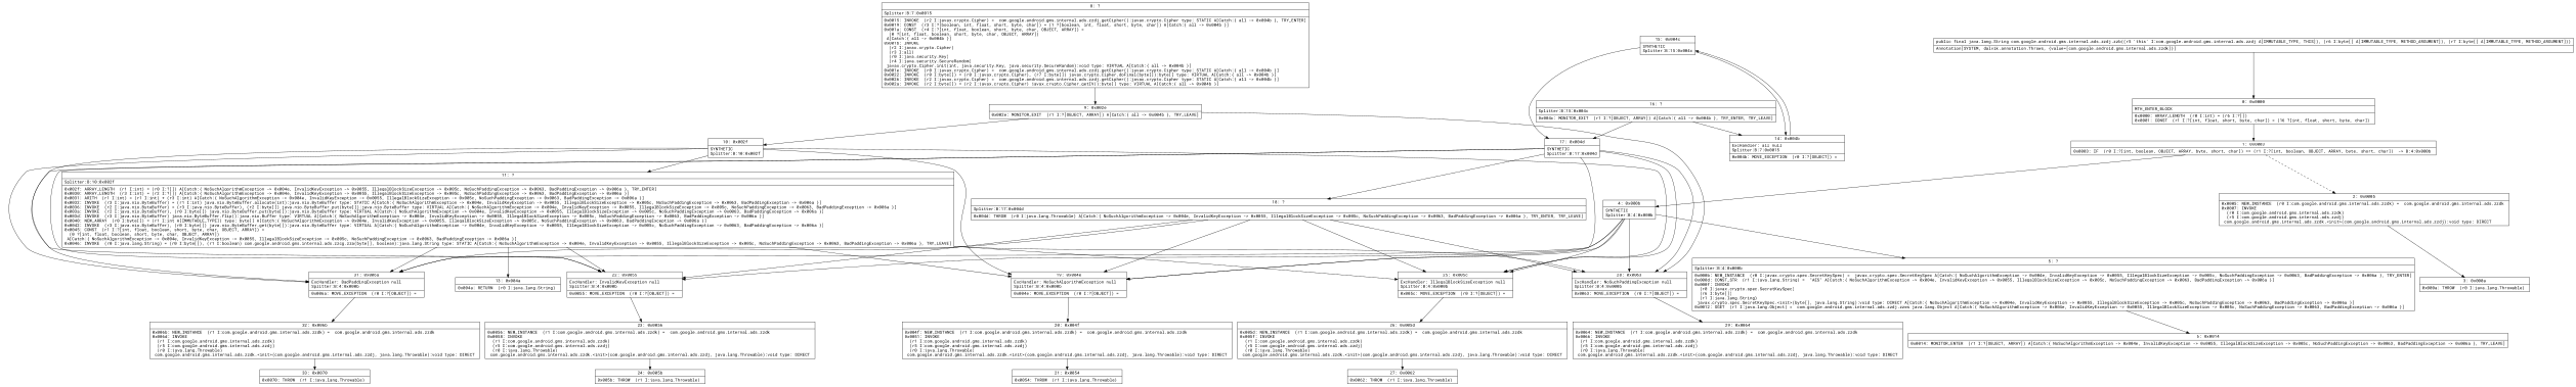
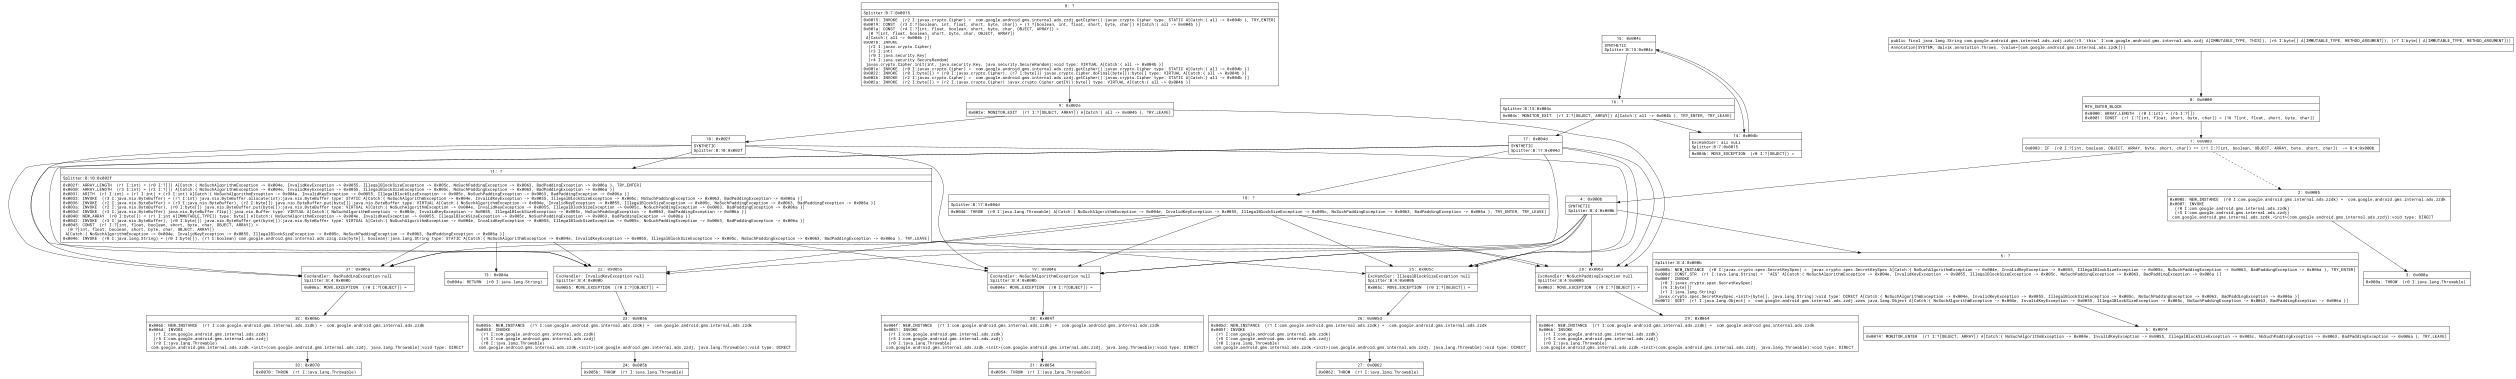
  digraph {
    fontname="Roboto Mono"
    node [fontname="Roboto Mono" shape=record]
    edge [fontname="Roboto Mono"]
    n1 [label="{0\:\ 0x0000|MTH_ENTER_BLOCK\l|0x0000: ARRAY_LENGTH  (r0 I:int) = (r6 I:?[]) \l0x0001: CONST  (r1 I:?[int, float, short, byte, char]) = (16 ?[int, float, short, byte, char]) \l}"]
    n2 [label="{1\:\ 0x0003|0x0003: IF  (r0 I:?[int, boolean, OBJECT, ARRAY, byte, short, char]) == (r1 I:?[int, boolean, OBJECT, ARRAY, byte, short, char])  \-\> B:4:0x000b \l}"]
    n3 [label="{2\:\ 0x0005|0x0005: NEW_INSTANCE  (r0 I:com.google.android.gms.internal.ads.zzdk) =  com.google.android.gms.internal.ads.zzdk \l0x0007: INVOKE  \l  (r0 I:com.google.android.gms.internal.ads.zzdk)\l  (r5 I:com.google.android.gms.internal.ads.zzdj)\l com.google.android.gms.internal.ads.zzdk.\<init\>(com.google.android.gms.internal.ads.zzdj):void type: DIRECT \l}"]
    n4 [label="{4\:\ 0x000b|SYNTHETIC\lSplitter:B:4:0x000b\l}"]
    n5 [label="{3\:\ 0x000a|0x000a: THROW  (r0 I:java.lang.Throwable) \l}"]
    n6 [label="{5\:\ ?|Splitter:B:4:0x000b\l|0x000b: NEW_INSTANCE  (r0 I:javax.crypto.spec.SecretKeySpec) =  javax.crypto.spec.SecretKeySpec A[Catch:\{ NoSuchAlgorithmException \-\> 0x004e, InvalidKeyException \-\> 0x0055, IllegalBlockSizeException \-\> 0x005c, NoSuchPaddingException \-\> 0x0063, BadPaddingException \-\> 0x006a \}, TRY_ENTER]\l0x000d: CONST_STR  (r1 I:java.lang.String) =  \"AES\" A[Catch:\{ NoSuchAlgorithmException \-\> 0x004e, InvalidKeyException \-\> 0x0055, IllegalBlockSizeException \-\> 0x005c, NoSuchPaddingException \-\> 0x0063, BadPaddingException \-\> 0x006a \}]\l0x000f: INVOKE  \l  (r0 I:javax.crypto.spec.SecretKeySpec)\l  (r6 I:byte[])\l  (r1 I:java.lang.String)\l javax.crypto.spec.SecretKeySpec.\<init\>(byte[], java.lang.String):void type: DIRECT A[Catch:\{ NoSuchAlgorithmException \-\> 0x004e, InvalidKeyException \-\> 0x0055, IllegalBlockSizeException \-\> 0x005c, NoSuchPaddingException \-\> 0x0063, BadPaddingException \-\> 0x006a \}]\l0x0012: SGET  (r1 I:java.lang.Object) =  com.google.android.gms.internal.ads.zzdj.zzws java.lang.Object A[Catch:\{ NoSuchAlgorithmException \-\> 0x004e, InvalidKeyException \-\> 0x0055, IllegalBlockSizeException \-\> 0x005c, NoSuchPaddingException \-\> 0x0063, BadPaddingException \-\> 0x006a \}]\l}"]
    n7 [label="{19\:\ 0x004e|ExcHandler: NoSuchAlgorithmException null\lSplitter:B:4:0x000b\l|0x004e: MOVE_EXCEPTION  (r0 I:?[OBJECT]) =  \l}"]
    n8 [label="{22\:\ 0x0055|ExcHandler: InvalidKeyException null\lSplitter:B:4:0x000b\l|0x0055: MOVE_EXCEPTION  (r0 I:?[OBJECT]) =  \l}"]
    n9 [label="{25\:\ 0x005c|ExcHandler: IllegalBlockSizeException null\lSplitter:B:4:0x000b\l|0x005c: MOVE_EXCEPTION  (r0 I:?[OBJECT]) =  \l}"]
    n10 [label="{28\:\ 0x0063|ExcHandler: NoSuchPaddingException null\lSplitter:B:4:0x000b\l|0x0063: MOVE_EXCEPTION  (r0 I:?[OBJECT]) =  \l}"]
    n11 [label="{31\:\ 0x006a|ExcHandler: BadPaddingException null\lSplitter:B:4:0x000b\l|0x006a: MOVE_EXCEPTION  (r0 I:?[OBJECT]) =  \l}"]
    n12 [label="{6\:\ 0x0014|0x0014: MONITOR_ENTER  (r1 I:?[OBJECT, ARRAY]) A[Catch:\{ NoSuchAlgorithmException \-\> 0x004e, InvalidKeyException \-\> 0x0055, IllegalBlockSizeException \-\> 0x005c, NoSuchPaddingException \-\> 0x0063, BadPaddingException \-\> 0x006a \}, TRY_LEAVE]\l}"]
    n13 [label="{20\:\ 0x004f|0x004f: NEW_INSTANCE  (r1 I:com.google.android.gms.internal.ads.zzdk) =  com.google.android.gms.internal.ads.zzdk \l0x0051: INVOKE  \l  (r1 I:com.google.android.gms.internal.ads.zzdk)\l  (r5 I:com.google.android.gms.internal.ads.zzdj)\l  (r0 I:java.lang.Throwable)\l com.google.android.gms.internal.ads.zzdk.\<init\>(com.google.android.gms.internal.ads.zzdj, java.lang.Throwable):void type: DIRECT \l}"]
    n14 [label="{23\:\ 0x0056|0x0056: NEW_INSTANCE  (r1 I:com.google.android.gms.internal.ads.zzdk) =  com.google.android.gms.internal.ads.zzdk \l0x0058: INVOKE  \l  (r1 I:com.google.android.gms.internal.ads.zzdk)\l  (r5 I:com.google.android.gms.internal.ads.zzdj)\l  (r0 I:java.lang.Throwable)\l com.google.android.gms.internal.ads.zzdk.\<init\>(com.google.android.gms.internal.ads.zzdj, java.lang.Throwable):void type: DIRECT \l}"]
    n15 [label="{26\:\ 0x005d|0x005d: NEW_INSTANCE  (r1 I:com.google.android.gms.internal.ads.zzdk) =  com.google.android.gms.internal.ads.zzdk \l0x005f: INVOKE  \l  (r1 I:com.google.android.gms.internal.ads.zzdk)\l  (r5 I:com.google.android.gms.internal.ads.zzdj)\l  (r0 I:java.lang.Throwable)\l com.google.android.gms.internal.ads.zzdk.\<init\>(com.google.android.gms.internal.ads.zzdj, java.lang.Throwable):void type: DIRECT \l}"]
    n16 [label="{29\:\ 0x0064|0x0064: NEW_INSTANCE  (r1 I:com.google.android.gms.internal.ads.zzdk) =  com.google.android.gms.internal.ads.zzdk \l0x0066: INVOKE  \l  (r1 I:com.google.android.gms.internal.ads.zzdk)\l  (r5 I:com.google.android.gms.internal.ads.zzdj)\l  (r0 I:java.lang.Throwable)\l com.google.android.gms.internal.ads.zzdk.\<init\>(com.google.android.gms.internal.ads.zzdj, java.lang.Throwable):void type: DIRECT \l}"]
    n17 [label="{32\:\ 0x006b|0x006b: NEW_INSTANCE  (r1 I:com.google.android.gms.internal.ads.zzdk) =  com.google.android.gms.internal.ads.zzdk \l0x006d: INVOKE  \l  (r1 I:com.google.android.gms.internal.ads.zzdk)\l  (r5 I:com.google.android.gms.internal.ads.zzdj)\l  (r0 I:java.lang.Throwable)\l com.google.android.gms.internal.ads.zzdk.\<init\>(com.google.android.gms.internal.ads.zzdj, java.lang.Throwable):void type: DIRECT \l}"]
-   n18 [label="{8\:\ ?|Splitter:B:7:0x0015\l|0x0015: INVOKE  (r2 I:javax.crypto.Cipher) =  com.google.android.gms.internal.ads.zzdj.getCipher():javax.crypto.Cipher type: STATIC A[Catch:\{ all \-\> 0x004b \}, TRY_ENTER]\l0x0019: CONST  (r3 I:?[boolean, int, float, short, byte, char]) = (1 ?[boolean, int, float, short, byte, char]) A[Catch:\{ all \-\> 0x004b \}]\l0x001a: CONST  (r4 I:?[int, float, boolean, short, byte, char, OBJECT, ARRAY]) = \l  (0 ?[int, float, boolean, short, byte, char, OBJECT, ARRAY])\l A[Catch:\{ all \-\> 0x004b \}]\l0x001b: INVOKE  \l  (r2 I:javax.crypto.Cipher)\l  (r3 I:all)\l  (r0 I:java.security.Key)\l  (r4 I:java.security.SecureRandom)\l javax.crypto.Cipher.init(int, java.security.Key, java.security.SecureRandom):void type: VIRTUAL A[Catch:\{ all \-\> 0x004b \}]\l0x001e: INVOKE  (r0 I:javax.crypto.Cipher) =  com.google.android.gms.internal.ads.zzdj.getCipher():javax.crypto.Cipher type: STATIC A[Catch:\{ all \-\> 0x004b \}]\l0x0022: INVOKE  (r0 I:byte[]) = (r0 I:javax.crypto.Cipher), (r7 I:byte[]) javax.crypto.Cipher.doFinal(byte[]):byte[] type: VIRTUAL A[Catch:\{ all \-\> 0x004b \}]\l0x0026: INVOKE  (r2 I:javax.crypto.Cipher) =  com.google.android.gms.internal.ads.zzdj.getCipher():javax.crypto.Cipher type: STATIC A[Catch:\{ all \-\> 0x004b \}]\l0x002a: INVOKE  (r2 I:byte[]) = (r2 I:javax.crypto.Cipher) javax.crypto.Cipher.getIV():byte[] type: VIRTUAL A[Catch:\{ all \-\> 0x004b \}]\l}"]
+   n18 [label="{8\:\ ?|Splitter:B:7:0x0015\l|0x0015: INVOKE  (r2 I:javax.crypto.Cipher) =  com.google.android.gms.internal.ads.zzdj.getCipher():javax.crypto.Cipher type: STATIC A[Catch:\{ all \-\> 0x004b \}, TRY_ENTER]\l0x0019: CONST  (r3 I:?[boolean, int, float, short, byte, char]) = (1 ?[boolean, int, float, short, byte, char]) A[Catch:\{ all \-\> 0x004b \}]\l0x001a: CONST  (r4 I:?[int, float, boolean, short, byte, char, OBJECT, ARRAY]) = \l  (0 ?[int, float, boolean, short, byte, char, OBJECT, ARRAY])\l A[Catch:\{ all \-\> 0x004b \}]\l0x001b: INVOKE  \l  (r2 I:javax.crypto.Cipher)\l  (r3 I:int)\l  (r0 I:java.security.Key)\l  (r4 I:java.security.SecureRandom)\l javax.crypto.Cipher.init(int, java.security.Key, java.security.SecureRandom):void type: VIRTUAL A[Catch:\{ all \-\> 0x004b \}]\l0x001e: INVOKE  (r0 I:javax.crypto.Cipher) =  com.google.android.gms.internal.ads.zzdj.getCipher():javax.crypto.Cipher type: STATIC A[Catch:\{ all \-\> 0x004b \}]\l0x0022: INVOKE  (r0 I:byte[]) = (r0 I:javax.crypto.Cipher), (r7 I:byte[]) javax.crypto.Cipher.doFinal(byte[]):byte[] type: VIRTUAL A[Catch:\{ all \-\> 0x004b \}]\l0x0026: INVOKE  (r2 I:javax.crypto.Cipher) =  com.google.android.gms.internal.ads.zzdj.getCipher():javax.crypto.Cipher type: STATIC A[Catch:\{ all \-\> 0x004b \}]\l0x002a: INVOKE  (r2 I:byte[]) = (r2 I:javax.crypto.Cipher) javax.crypto.Cipher.getIV():byte[] type: VIRTUAL A[Catch:\{ all \-\> 0x004b \}]\l}"]
    n19 [label="{9\:\ 0x002e|0x002e: MONITOR_EXIT  (r1 I:?[OBJECT, ARRAY]) A[Catch:\{ all \-\> 0x004b \}, TRY_LEAVE]\l}"]
    n20 [label="{14\:\ 0x004b|ExcHandler: all null\lSplitter:B:7:0x0015\l|0x004b: MOVE_EXCEPTION  (r0 I:?[OBJECT]) =  \l}"]
    n21 [label="{15\:\ 0x004c|SYNTHETIC\lSplitter:B:15:0x004c\l}"]
    n22 [label="{10\:\ 0x002f|SYNTHETIC\lSplitter:B:10:0x002f\l}"]
    n23 [label="{11\:\ ?|Splitter:B:10:0x002f\l|0x002f: ARRAY_LENGTH  (r1 I:int) = (r0 I:?[]) A[Catch:\{ NoSuchAlgorithmException \-\> 0x004e, InvalidKeyException \-\> 0x0055, IllegalBlockSizeException \-\> 0x005c, NoSuchPaddingException \-\> 0x0063, BadPaddingException \-\> 0x006a \}, TRY_ENTER]\l0x0030: ARRAY_LENGTH  (r3 I:int) = (r2 I:?[]) A[Catch:\{ NoSuchAlgorithmException \-\> 0x004e, InvalidKeyException \-\> 0x0055, IllegalBlockSizeException \-\> 0x005c, NoSuchPaddingException \-\> 0x0063, BadPaddingException \-\> 0x006a \}]\l0x0031: ARITH  (r1 I:int) = (r1 I:int) + (r3 I:int) A[Catch:\{ NoSuchAlgorithmException \-\> 0x004e, InvalidKeyException \-\> 0x0055, IllegalBlockSizeException \-\> 0x005c, NoSuchPaddingException \-\> 0x0063, BadPaddingException \-\> 0x006a \}]\l0x0032: INVOKE  (r3 I:java.nio.ByteBuffer) = (r1 I:int) java.nio.ByteBuffer.allocate(int):java.nio.ByteBuffer type: STATIC A[Catch:\{ NoSuchAlgorithmException \-\> 0x004e, InvalidKeyException \-\> 0x0055, IllegalBlockSizeException \-\> 0x005c, NoSuchPaddingException \-\> 0x0063, BadPaddingException \-\> 0x006a \}]\l0x0036: INVOKE  (r2 I:java.nio.ByteBuffer) = (r3 I:java.nio.ByteBuffer), (r2 I:byte[]) java.nio.ByteBuffer.put(byte[]):java.nio.ByteBuffer type: VIRTUAL A[Catch:\{ NoSuchAlgorithmException \-\> 0x004e, InvalidKeyException \-\> 0x0055, IllegalBlockSizeException \-\> 0x005c, NoSuchPaddingException \-\> 0x0063, BadPaddingException \-\> 0x006a \}]\l0x003a: INVOKE  (r2 I:java.nio.ByteBuffer), (r0 I:byte[]) java.nio.ByteBuffer.put(byte[]):java.nio.ByteBuffer type: VIRTUAL A[Catch:\{ NoSuchAlgorithmException \-\> 0x004e, InvalidKeyException \-\> 0x0055, IllegalBlockSizeException \-\> 0x005c, NoSuchPaddingException \-\> 0x0063, BadPaddingException \-\> 0x006a \}]\l0x003d: INVOKE  (r3 I:java.nio.ByteBuffer) java.nio.ByteBuffer.flip():java.nio.Buffer type: VIRTUAL A[Catch:\{ NoSuchAlgorithmException \-\> 0x004e, InvalidKeyException \-\> 0x0055, IllegalBlockSizeException \-\> 0x005c, NoSuchPaddingException \-\> 0x0063, BadPaddingException \-\> 0x006a \}]\l0x0040: NEW_ARRAY  (r0 I:byte[]) = (r1 I:int A[IMMUTABLE_TYPE]) type: byte[] A[Catch:\{ NoSuchAlgorithmException \-\> 0x004e, InvalidKeyException \-\> 0x0055, IllegalBlockSizeException \-\> 0x005c, NoSuchPaddingException \-\> 0x0063, BadPaddingException \-\> 0x006a \}]\l0x0042: INVOKE  (r3 I:java.nio.ByteBuffer), (r0 I:byte[]) java.nio.ByteBuffer.get(byte[]):java.nio.ByteBuffer type: VIRTUAL A[Catch:\{ NoSuchAlgorithmException \-\> 0x004e, InvalidKeyException \-\> 0x0055, IllegalBlockSizeException \-\> 0x005c, NoSuchPaddingException \-\> 0x0063, BadPaddingException \-\> 0x006a \}]\l0x0045: CONST  (r1 I:?[int, float, boolean, short, byte, char, OBJECT, ARRAY]) = \l  (0 ?[int, float, boolean, short, byte, char, OBJECT, ARRAY])\l A[Catch:\{ NoSuchAlgorithmException \-\> 0x004e, InvalidKeyException \-\> 0x0055, IllegalBlockSizeException \-\> 0x005c, NoSuchPaddingException \-\> 0x0063, BadPaddingException \-\> 0x006a \}]\l0x0046: INVOKE  (r0 I:java.lang.String) = (r0 I:byte[]), (r1 I:boolean) com.google.android.gms.internal.ads.zzcg.zza(byte[], boolean):java.lang.String type: STATIC A[Catch:\{ NoSuchAlgorithmException \-\> 0x004e, InvalidKeyException \-\> 0x0055, IllegalBlockSizeException \-\> 0x005c, NoSuchPaddingException \-\> 0x0063, BadPaddingException \-\> 0x006a \}, TRY_LEAVE]\l}"]
    n24 [label="{13\:\ 0x004a|0x004a: RETURN  (r0 I:java.lang.String) \l}"]
    n25 [label="{16\:\ ?|Splitter:B:15:0x004c\l|0x004c: MONITOR_EXIT  (r1 I:?[OBJECT, ARRAY]) A[Catch:\{ all \-\> 0x004b \}, TRY_ENTER, TRY_LEAVE]\l}"]
    n26 [label="{17\:\ 0x004d|SYNTHETIC\lSplitter:B:17:0x004d\l}"]
    n27 [label="{18\:\ ?|Splitter:B:17:0x004d\l|0x004d: THROW  (r0 I:java.lang.Throwable) A[Catch:\{ NoSuchAlgorithmException \-\> 0x004e, InvalidKeyException \-\> 0x0055, IllegalBlockSizeException \-\> 0x005c, NoSuchPaddingException \-\> 0x0063, BadPaddingException \-\> 0x006a \}, TRY_ENTER, TRY_LEAVE]\l}"]
    n28 [label="{21\:\ 0x0054|0x0054: THROW  (r1 I:java.lang.Throwable) \l}"]
    n29 [label="{24\:\ 0x005b|0x005b: THROW  (r1 I:java.lang.Throwable) \l}"]
    n30 [label="{27\:\ 0x0062|0x0062: THROW  (r1 I:java.lang.Throwable) \l}"]
    n31 [label="{33\:\ 0x0070|0x0070: THROW  (r1 I:java.lang.Throwable) \l}"]
    n32 [label="{public final java.lang.String com.google.android.gms.internal.ads.zzdj.zzb((r5 'this' I:com.google.android.gms.internal.ads.zzdj A[IMMUTABLE_TYPE, THIS]), (r6 I:byte[] A[IMMUTABLE_TYPE, METHOD_ARGUMENT]), (r7 I:byte[] A[IMMUTABLE_TYPE, METHOD_ARGUMENT]))  | Annotation[SYSTEM, dalvik.annotation.Throws, \{value=[com.google.android.gms.internal.ads.zzdk]\}]\l}"]
    n1 -> n2
    n2 -> n3 [style=dashed]
    n2 -> n4
    n3 -> n5
    n4 -> n6
    n4 -> n7
    n4 -> n8
    n4 -> n9
    n4 -> n10
    n4 -> n11
    n6 -> n12
    n7 -> n13
    n8 -> n14
    n9 -> n15
    n10 -> n16
    n11 -> n17
    n13 -> n28
    n14 -> n29
    n15 -> n30
    n17 -> n31
    n18 -> n19
    n19 -> n10
    n19 -> n22
    n20 -> n21
    n21 -> n20
-   n21 -> n26
+   n21 -> n25
    n22 -> n7
    n22 -> n8
    n22 -> n9
    n22 -> n11
    n22 -> n23
    n23 -> n7
    n23 -> n8
    n23 -> n9
    n23 -> n10
    n23 -> n11
    n23 -> n24
    n25 -> n20
    n25 -> n26
    n26 -> n7
    n26 -> n8
    n26 -> n9
    n26 -> n10
    n26 -> n11
    n26 -> n27
    n27 -> n7
    n27 -> n8
    n27 -> n9
    n27 -> n10
    n27 -> n11
    n32 -> n1
  }
